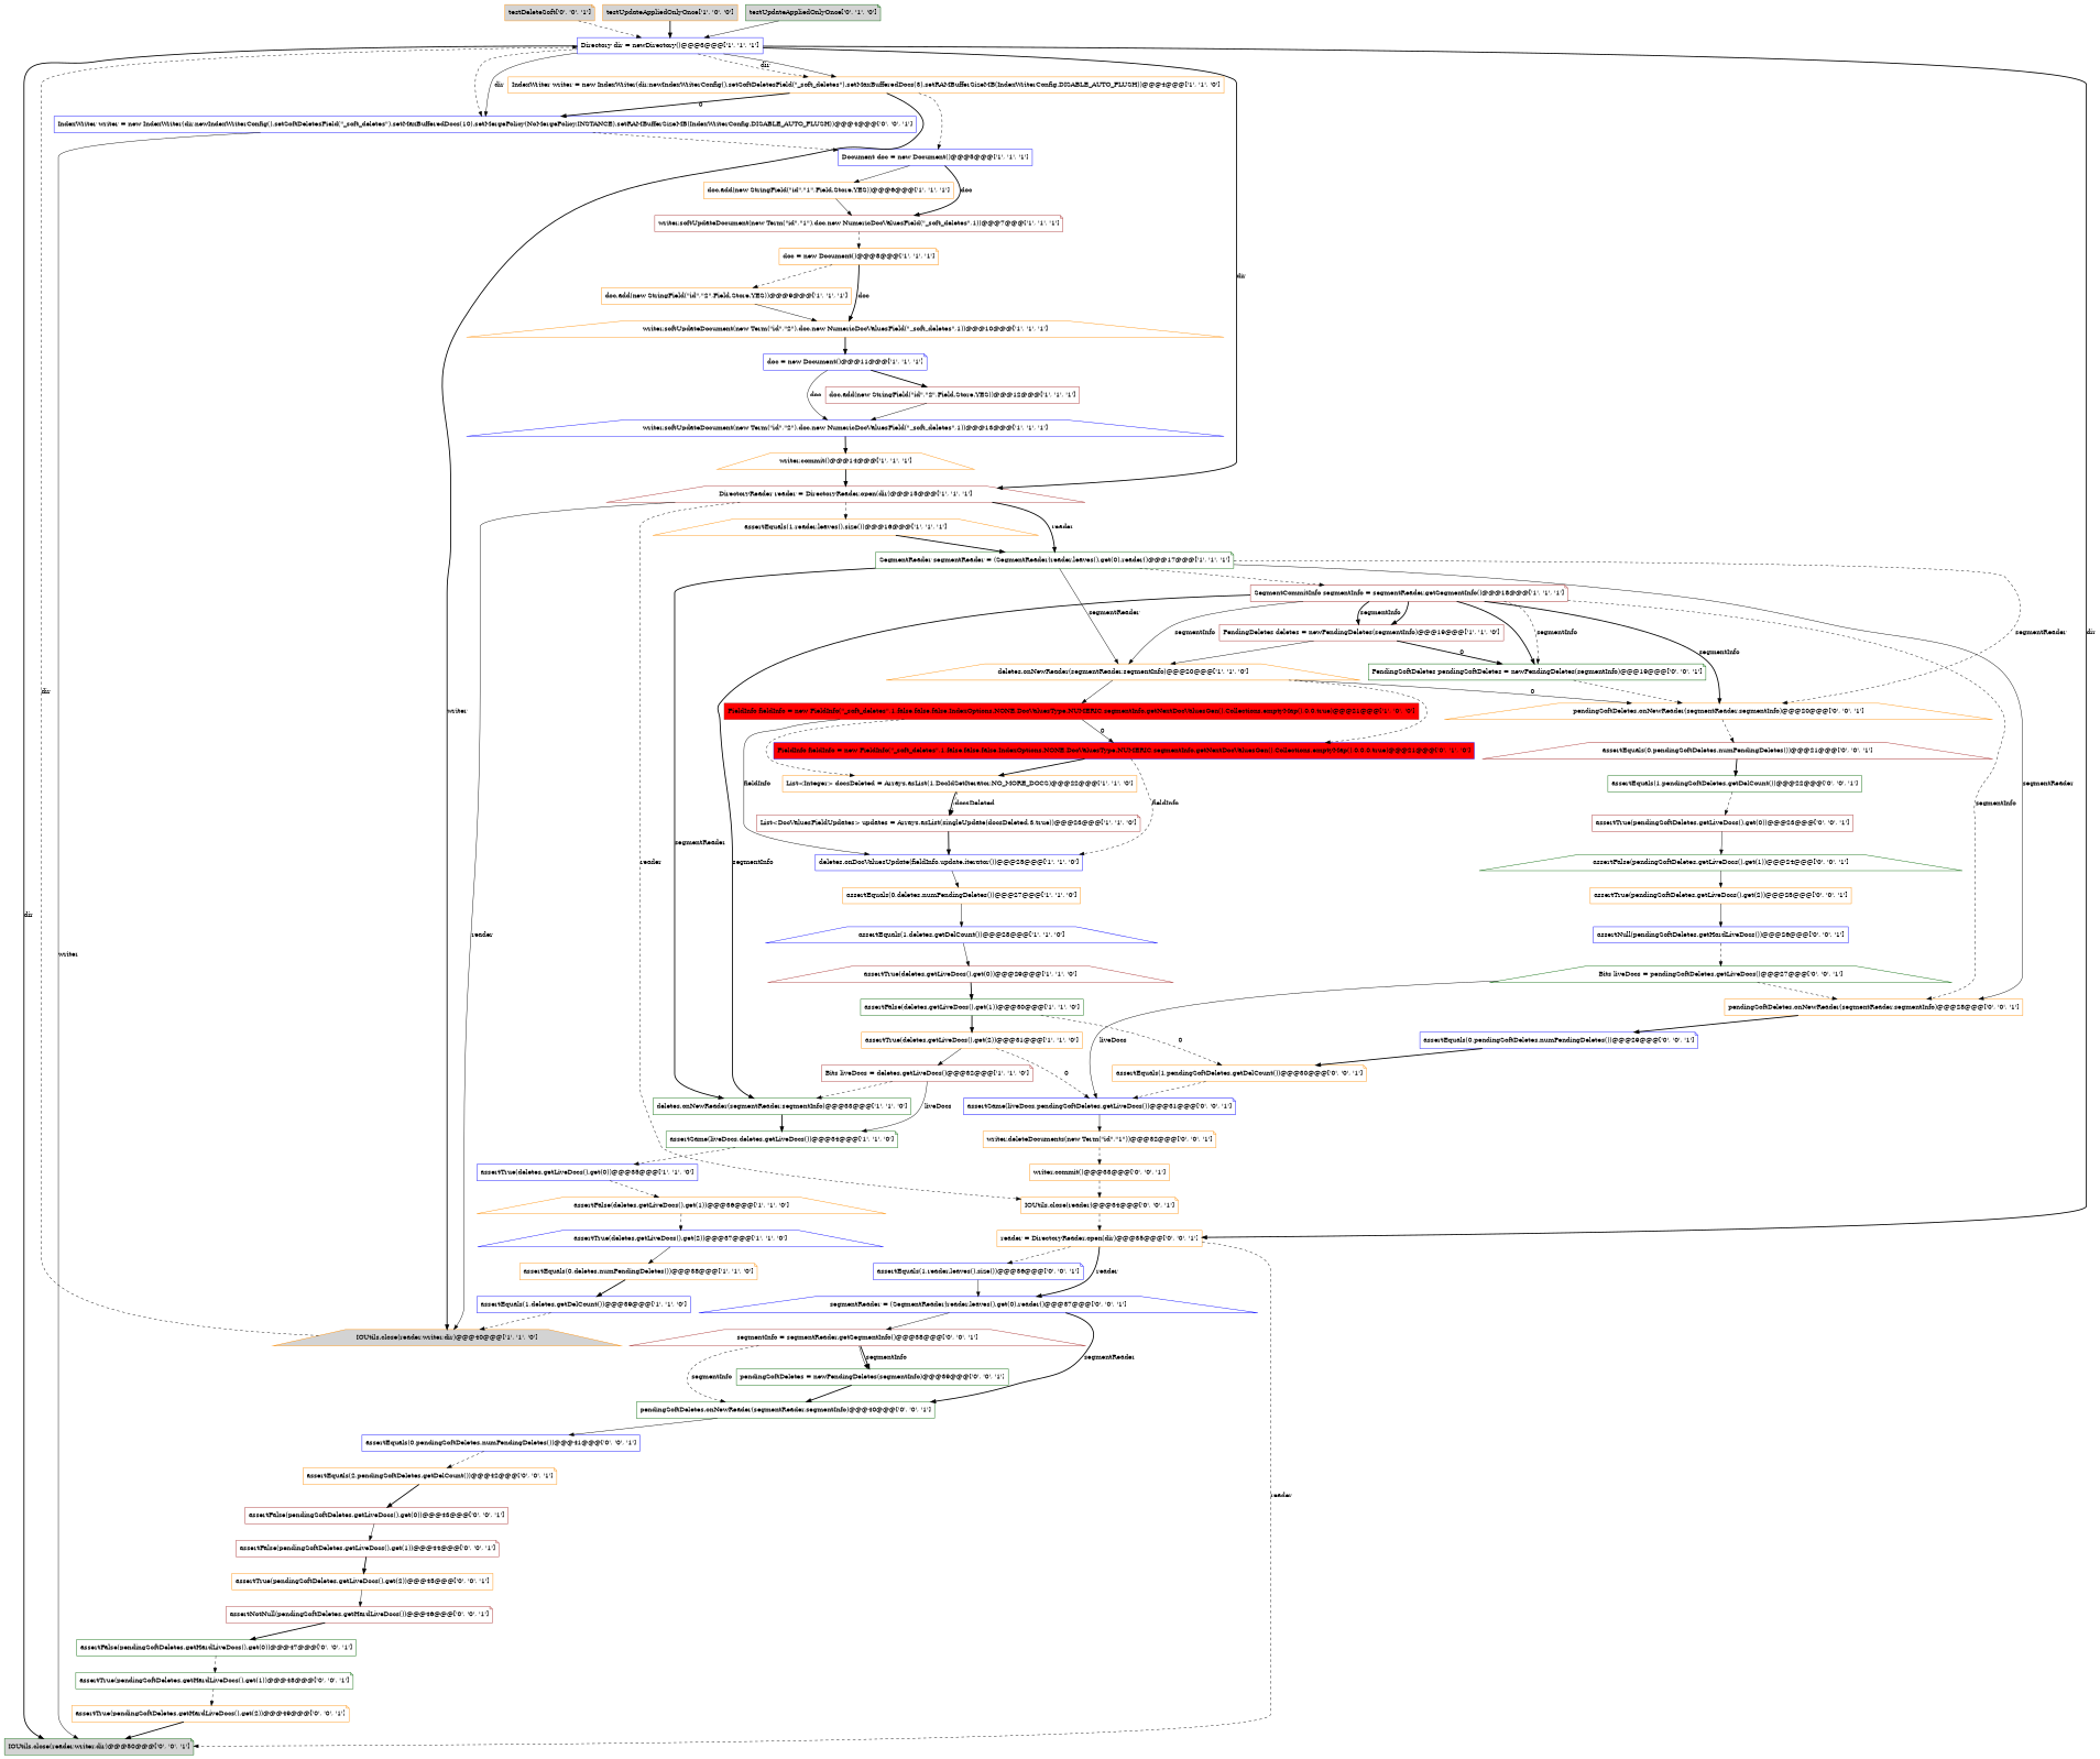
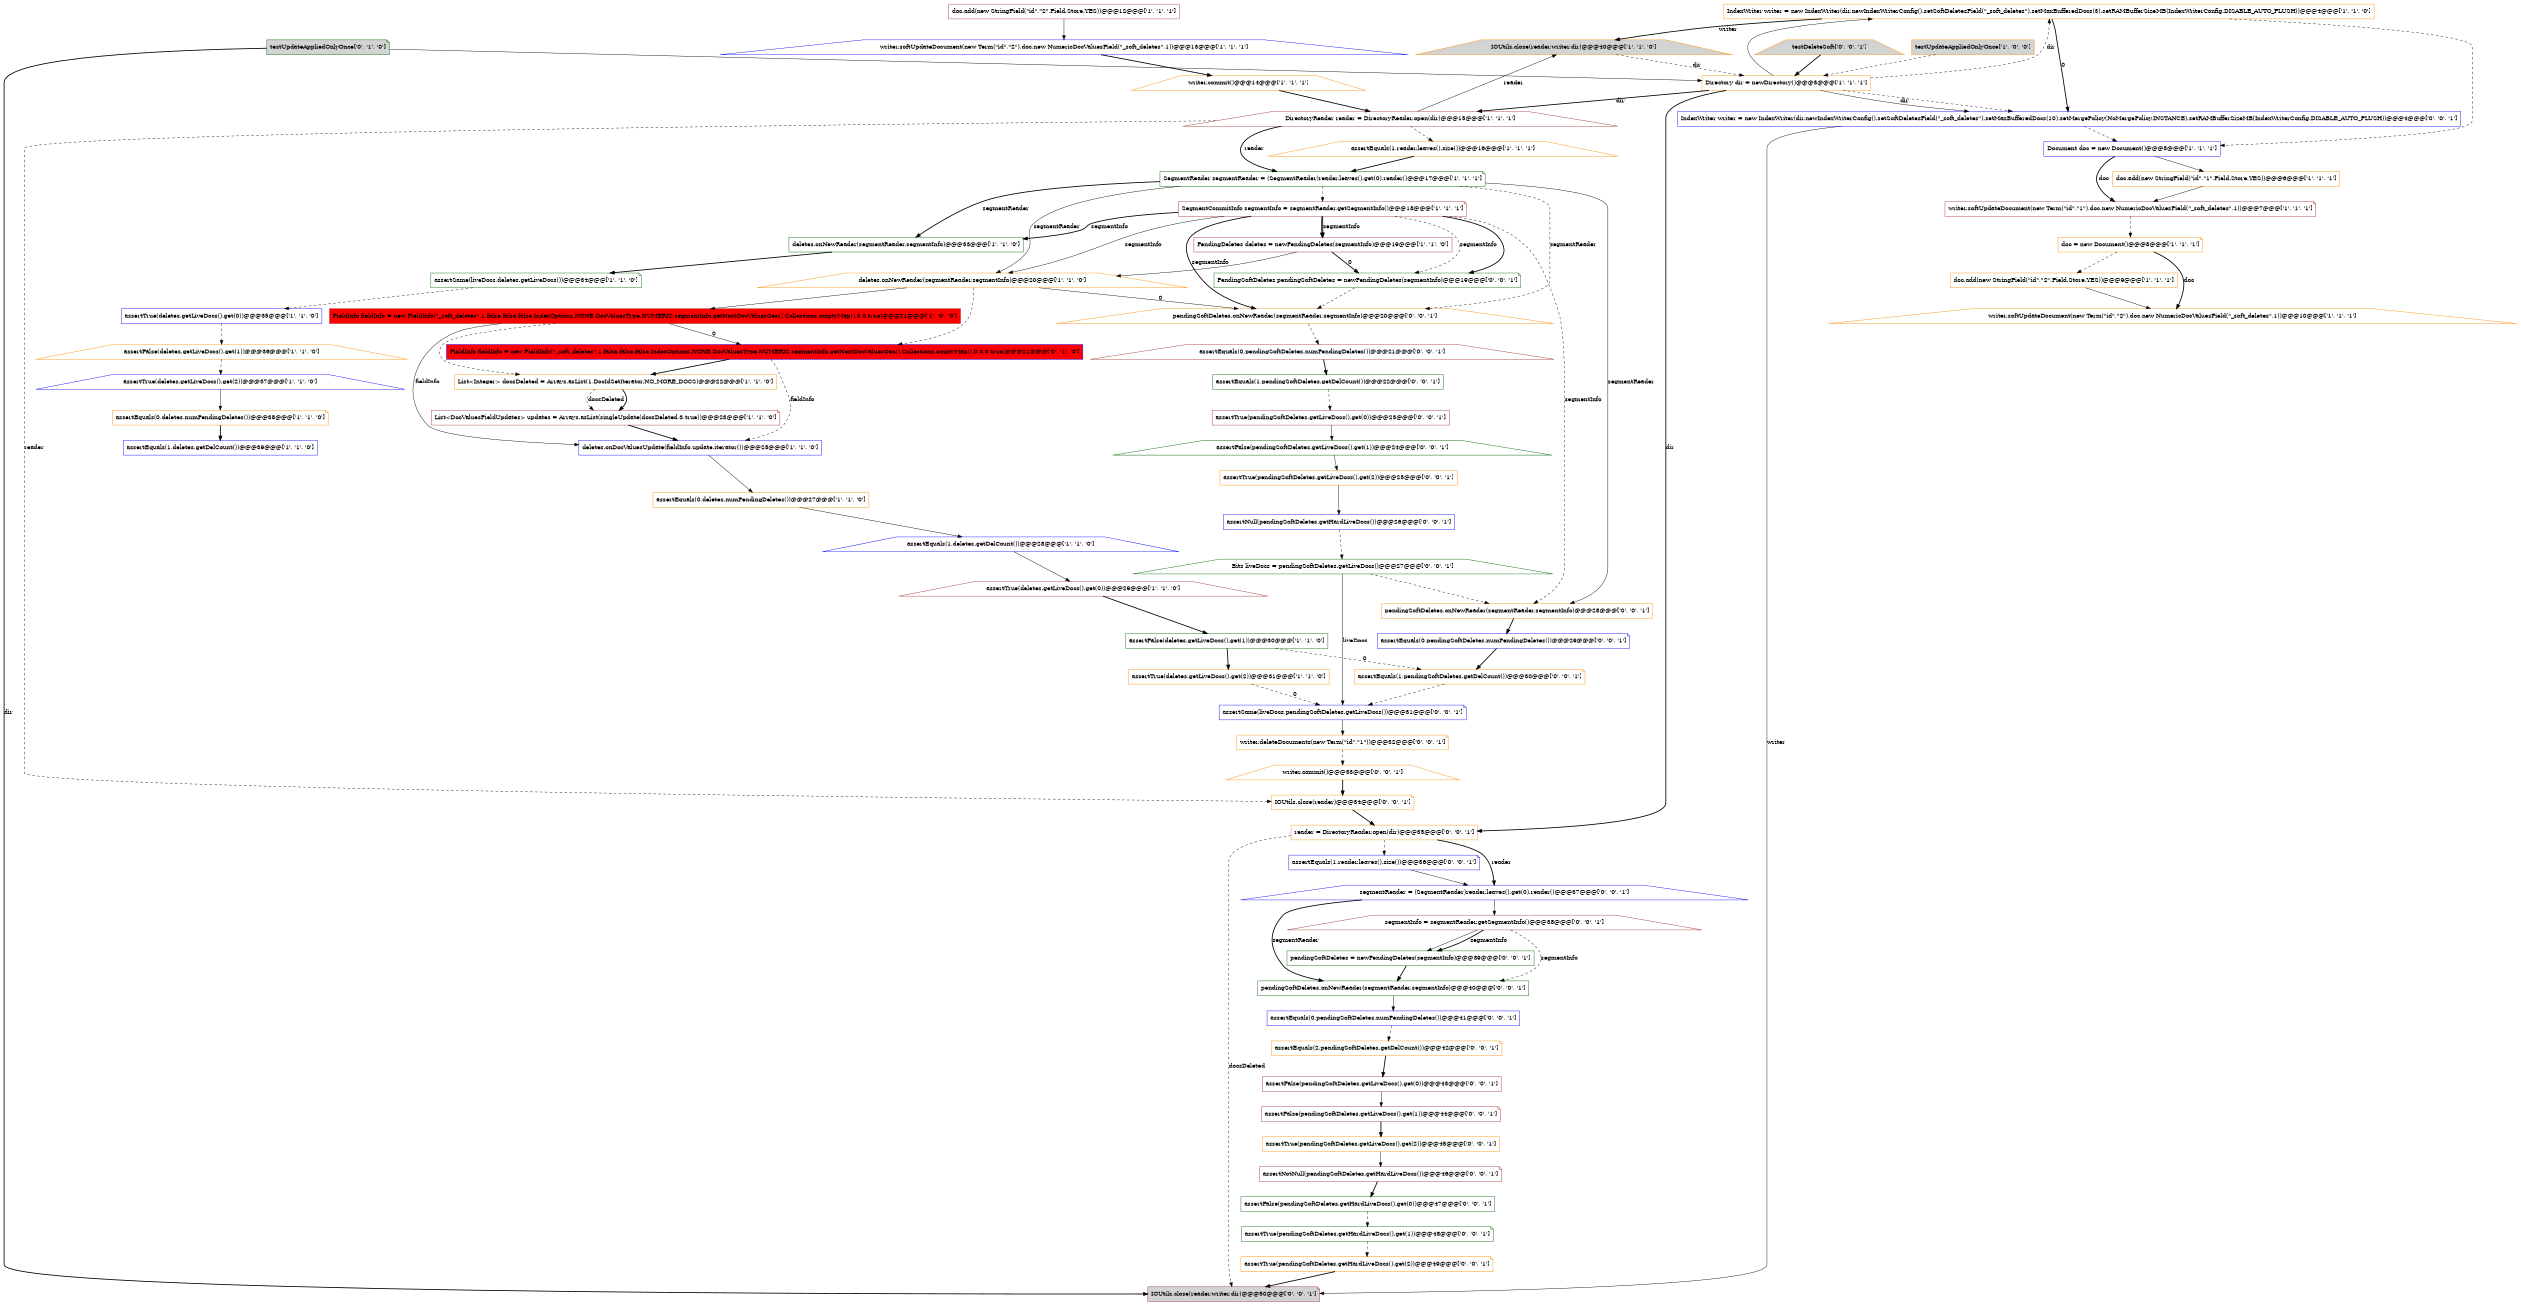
  digraph {
    node [color=darkorange fillcolor=white shape=box style=filled]
    edge [style=bold]
-   n1 [label="writer.commit()@@@33@@@['0', '0', '1']"]
+   n1 [label="writer.commit()@@@33@@@['0', '0', '1']" shape=trapezium]
    n2 [label="IOUtils.close(reader)@@@34@@@['0', '0', '1']" shape=note]
    n3 [label="reader = DirectoryReader.open(dir)@@@35@@@['0', '0', '1']"]
    n4 [label="assertEquals(1,pendingSoftDeletes.getDelCount())@@@30@@@['0', '0', '1']" shape=note]
    n5 [color=blue label="assertSame(liveDocs,pendingSoftDeletes.getLiveDocs())@@@31@@@['0', '0', '1']" shape=note]
    n6 [label="writer.deleteDocuments(new Term(\"id\",\"1\"))@@@32@@@['0', '0', '1']" shape=note]
    n7 [label="assertEquals(0,deletes.numPendingDeletes())@@@27@@@['1', '1', '0']"]
    n8 [color=blue label="assertEquals(1,deletes.getDelCount())@@@28@@@['1', '1', '0']" shape=trapezium]
    n9 [color=brown label="assertTrue(deletes.getLiveDocs().get(0))@@@29@@@['1', '1', '0']" shape=trapezium]
    n10 [color=blue label="deletes.onDocValuesUpdate(fieldInfo,update.iterator())@@@25@@@['1', '1', '0']"]
    n11 [color=brown label="assertEquals(0,pendingSoftDeletes.numPendingDeletes())@@@21@@@['0', '0', '1']" shape=trapezium]
    n12 [color=darkgreen label="assertEquals(1,pendingSoftDeletes.getDelCount())@@@22@@@['0', '0', '1']"]
    n13 [color=brown label="assertTrue(pendingSoftDeletes.getLiveDocs().get(0))@@@23@@@['0', '0', '1']"]
    n14 [color=darkgreen label="assertFalse(pendingSoftDeletes.getLiveDocs().get(1))@@@24@@@['0', '0', '1']" shape=trapezium]
    n15 [label="assertTrue(pendingSoftDeletes.getLiveDocs().get(2))@@@25@@@['0', '0', '1']"]
    n16 [color=blue label="assertNull(pendingSoftDeletes.getHardLiveDocs())@@@26@@@['0', '0', '1']"]
    n17 [color=darkgreen label="Bits liveDocs = pendingSoftDeletes.getLiveDocs()@@@27@@@['0', '0', '1']" shape=trapezium]
    n18 [label="assertTrue(pendingSoftDeletes.getLiveDocs().get(2))@@@45@@@['0', '0', '1']"]
    n19 [color=brown label="assertNotNull(pendingSoftDeletes.getHardLiveDocs())@@@46@@@['0', '0', '1']" shape=note]
    n20 [color=darkgreen label="assertFalse(pendingSoftDeletes.getHardLiveDocs().get(0))@@@47@@@['0', '0', '1']"]
-   n21 [fillcolor=lightgray label="testDeleteSoft['0', '0', '1']" shape=note]
-   n22 [color=blue label="Directory dir = newDirectory()@@@3@@@['1', '1', '1']"]
-   n23 [color=darkgreen fillcolor=lightgray label="IOUtils.close(reader,writer,dir)@@@50@@@['0', '0', '1']" shape=note]
+   n21 [fillcolor=lightgray label="testDeleteSoft['0', '0', '1']" shape=trapezium]
+   n22 [label="Directory dir = newDirectory()@@@3@@@['1', '1', '1']"]
+   n23 [color=brown fillcolor=lightgray label="IOUtils.close(reader,writer,dir)@@@50@@@['0', '0', '1']" shape=note]
    n24 [color=brown label="DirectoryReader reader = DirectoryReader.open(dir)@@@15@@@['1', '1', '1']" shape=trapezium]
    n25 [color=blue label="IndexWriter writer = new IndexWriter(dir,newIndexWriterConfig().setSoftDeletesField(\"_soft_deletes\").setMaxBufferedDocs(10).setMergePolicy(NoMergePolicy.INSTANCE).setRAMBufferSizeMB(IndexWriterConfig.DISABLE_AUTO_FLUSH))@@@4@@@['0', '0', '1']"]
    n26 [label="IndexWriter writer = new IndexWriter(dir,newIndexWriterConfig().setSoftDeletesField(\"_soft_deletes\").setMaxBufferedDocs(3).setRAMBufferSizeMB(IndexWriterConfig.DISABLE_AUTO_FLUSH))@@@4@@@['1', '1', '0']"]
    n27 [color=darkgreen label="pendingSoftDeletes = newPendingDeletes(segmentInfo)@@@39@@@['0', '0', '1']"]
    n28 [color=darkgreen label="pendingSoftDeletes.onNewReader(segmentReader,segmentInfo)@@@40@@@['0', '0', '1']"]
    n29 [color=blue label="assertEquals(0,pendingSoftDeletes.numPendingDeletes())@@@41@@@['0', '0', '1']"]
    n30 [label="List<Integer> docsDeleted = Arrays.asList(1,DocIdSetIterator.NO_MORE_DOCS)@@@22@@@['1', '1', '0']"]
    n31 [color=brown label="List<DocValuesFieldUpdates> updates = Arrays.asList(singleUpdate(docsDeleted,3,true))@@@23@@@['1', '1', '0']" shape=note]
    n32 [color=brown fillcolor=red label="FieldInfo fieldInfo = new FieldInfo(\"_soft_deletes\",1,false,false,false,IndexOptions.NONE,DocValuesType.NUMERIC,segmentInfo.getNextDocValuesGen(),Collections.emptyMap(),0,0,true)@@@21@@@['1', '0', '0']"]
    n33 [color=blue fillcolor=red label="FieldInfo fieldInfo = new FieldInfo(\"_soft_deletes\",1,false,false,false,IndexOptions.NONE,DocValuesType.NUMERIC,segmentInfo.getNextDocValuesGen(),Collections.emptyMap(),0,0,0,true)@@@21@@@['0', '1', '0']"]
    n34 [label="assertEquals(2,pendingSoftDeletes.getDelCount())@@@42@@@['0', '0', '1']" shape=note]
    n35 [color=brown label="assertFalse(pendingSoftDeletes.getLiveDocs().get(0))@@@43@@@['0', '0', '1']"]
    n36 [color=brown label="assertFalse(pendingSoftDeletes.getLiveDocs().get(1))@@@44@@@['0', '0', '1']" shape=note]
    n37 [color=darkgreen label="SegmentReader segmentReader = (SegmentReader)reader.leaves().get(0).reader()@@@17@@@['1', '1', '1']" shape=note]
    n38 [color=darkgreen label="deletes.onNewReader(segmentReader,segmentInfo)@@@33@@@['1', '1', '0']"]
    n39 [label="deletes.onNewReader(segmentReader,segmentInfo)@@@20@@@['1', '1', '0']" shape=trapezium]
    n40 [label="pendingSoftDeletes.onNewReader(segmentReader,segmentInfo)@@@28@@@['0', '0', '1']"]
    n41 [label="pendingSoftDeletes.onNewReader(segmentReader,segmentInfo)@@@20@@@['0', '0', '1']" shape=trapezium]
    n42 [color=brown label="SegmentCommitInfo segmentInfo = segmentReader.getSegmentInfo()@@@18@@@['1', '1', '1']" shape=note]
    n43 [color=darkgreen label="assertSame(liveDocs,deletes.getLiveDocs())@@@34@@@['1', '1', '0']" shape=note]
    n44 [color=blue label="assertEquals(0,pendingSoftDeletes.numPendingDeletes())@@@29@@@['0', '0', '1']" shape=note]
    n45 [color=darkgreen label="PendingSoftDeletes pendingSoftDeletes = newPendingDeletes(segmentInfo)@@@19@@@['0', '0', '1']" shape=note]
    n46 [color=brown label="PendingDeletes deletes = newPendingDeletes(segmentInfo)@@@19@@@['1', '1', '0']"]
    n47 [color=blue label="assertEquals(1,reader.leaves().size())@@@36@@@['0', '0', '1']" shape=note]
    n48 [color=blue label="segmentReader = (SegmentReader)reader.leaves().get(0).reader()@@@37@@@['0', '0', '1']" shape=trapezium]
    n49 [color=brown label="segmentInfo = segmentReader.getSegmentInfo()@@@38@@@['0', '0', '1']" shape=trapezium]
    n50 [color=blue label="assertTrue(deletes.getLiveDocs().get(0))@@@35@@@['1', '1', '0']"]
    n51 [label="writer.commit()@@@14@@@['1', '1', '1']" shape=trapezium]
    n52 [fillcolor=lightgray label="IOUtils.close(reader,writer,dir)@@@40@@@['1', '1', '0']" shape=trapezium]
    n53 [label="assertEquals(1,reader.leaves().size())@@@16@@@['1', '1', '1']" shape=trapezium]
    n54 [label="doc.add(new StringField(\"id\",\"1\",Field.Store.YES))@@@6@@@['1', '1', '1']"]
    n55 [color=brown label="writer.softUpdateDocument(new Term(\"id\",\"1\"),doc,new NumericDocValuesField(\"_soft_deletes\",1))@@@7@@@['1', '1', '1']" shape=note]
    n56 [label="doc = new Document()@@@8@@@['1', '1', '1']" shape=note]
    n57 [label="assertFalse(deletes.getLiveDocs().get(1))@@@36@@@['1', '1', '0']" shape=trapezium]
    n58 [color=blue label="assertTrue(deletes.getLiveDocs().get(2))@@@37@@@['1', '1', '0']" shape=trapezium]
    n59 [label="assertTrue(pendingSoftDeletes.getHardLiveDocs().get(2))@@@49@@@['0', '0', '1']" shape=note]
    n60 [label="assertEquals(0,deletes.numPendingDeletes())@@@38@@@['1', '1', '0']" shape=note]
    n61 [label="doc.add(new StringField(\"id\",\"2\",Field.Store.YES))@@@9@@@['1', '1', '1']"]
    n62 [label="writer.softUpdateDocument(new Term(\"id\",\"2\"),doc,new NumericDocValuesField(\"_soft_deletes\",1))@@@10@@@['1', '1', '1']" shape=trapezium]
    n63 [fillcolor=lightgray label="testUpdateAppliedOnlyOnce['1', '0', '0']"]
    n64 [color=darkgreen label="assertTrue(pendingSoftDeletes.getHardLiveDocs().get(1))@@@48@@@['0', '0', '1']" shape=note]
    n65 [color=darkgreen fillcolor=lightgray label="testUpdateAppliedOnlyOnce['0', '1', '0']" shape=note]
    n66 [color=blue label="assertEquals(1,deletes.getDelCount())@@@39@@@['1', '1', '0']"]
    n67 [color=blue label="Document doc = new Document()@@@5@@@['1', '1', '1']"]
    n68 [color=darkgreen label="assertFalse(deletes.getLiveDocs().get(1))@@@30@@@['1', '1', '0']"]
    n69 [label="assertTrue(deletes.getLiveDocs().get(2))@@@31@@@['1', '1', '0']"]
-   n70 [color=blue label="doc = new Document()@@@11@@@['1', '1', '1']" shape=note]
-   n71 [color=brown label="Bits liveDocs = deletes.getLiveDocs()@@@32@@@['1', '1', '0']" shape=note]
    n72 [color=blue label="writer.softUpdateDocument(new Term(\"id\",\"2\"),doc,new NumericDocValuesField(\"_soft_deletes\",1))@@@13@@@['1', '1', '1']" shape=trapezium]
    n73 [color=brown label="doc.add(new StringField(\"id\",\"2\",Field.Store.YES))@@@12@@@['1', '1', '1']"]
-   n1 -> n2 [style=dashed]
-   n2 -> n3 [style=dashed]
-   n3 -> n23 [label=reader style=dashed]
+   n1 -> n2
+   n2 -> n3
+   n3 -> n23 [label=docsDeleted style=dashed]
    n3 -> n47 [style=dashed]
    n3 -> n48 [label=reader]
    n4 -> n5 [style=dashed]
    n5 -> n6 [style=solid]
    n6 -> n1 [style=dashed]
    n7 -> n8 [style=solid]
    n8 -> n9 [style=solid]
    n9 -> n68
    n10 -> n7 [style=solid]
    n11 -> n12
    n12 -> n13 [style=dashed]
    n13 -> n14 [style=solid]
    n14 -> n15 [style=solid]
    n15 -> n16 [style=solid]
    n16 -> n17 [style=dashed]
    n17 -> n5 [label=liveDocs style=solid]
    n17 -> n40 [style=dashed]
    n18 -> n19 [style=solid]
    n19 -> n20
    n20 -> n64 [style=dashed]
-   n21 -> n22 [style=dashed]
+   n21 -> n22
    n22 -> n3 [label=dir]
-   n22 -> n23 [label=dir]
+   n65 -> n23 [label=dir]
    n22 -> n24 [label=dir]
    n22 -> n25 [style=dashed]
    n22 -> n25 [label=dir style=solid]
    n22 -> n26 [label=dir style=dashed]
    n22 -> n26 [style=solid]
    n24 -> n2 [label=reader style=dashed]
    n24 -> n37 [label=reader]
    n24 -> n52 [label=reader style=solid]
    n24 -> n53 [style=dashed]
    n25 -> n23 [label=writer style=solid]
    n25 -> n67 [style=dashed]
    n26 -> n25 [label=0]
    n26 -> n52 [label=writer]
    n26 -> n67 [style=dashed]
    n27 -> n28
    n28 -> n29 [style=solid]
    n29 -> n34 [style=dashed]
    n30 -> n31
    n30 -> n31 [label=docsDeleted style=dashed]
    n31 -> n10
    n32 -> n10 [label=fieldInfo style=solid]
    n32 -> n30 [style=dashed]
    n32 -> n33 [label=0 style=solid]
    n33 -> n10 [label=fieldInfo style=dashed]
    n33 -> n30
    n34 -> n35
    n35 -> n36 [style=solid]
    n36 -> n18
    n37 -> n38 [label=segmentReader]
    n37 -> n39 [label=segmentReader style=solid]
    n37 -> n40 [label=segmentReader style=solid]
    n37 -> n41 [label=segmentReader style=dashed]
    n37 -> n42 [style=dashed]
    n38 -> n43
    n39 -> n32 [style=solid]
    n39 -> n33 [style=dashed]
    n39 -> n41 [label=0 style=solid]
    n40 -> n44
    n41 -> n11 [style=dashed]
    n42 -> n38 [label=segmentInfo]
    n42 -> n39 [label=segmentInfo style=solid]
    n42 -> n40 [label=segmentInfo style=dashed]
    n42 -> n41 [label=segmentInfo]
    n42 -> n45 [label=segmentInfo style=dashed]
    n42 -> n45
    n42 -> n46
    n42 -> n46 [label=segmentInfo]
    n43 -> n50 [style=dashed]
    n44 -> n4
    n45 -> n41 [style=dashed]
    n46 -> n39 [style=solid]
    n46 -> n45 [label=0]
    n47 -> n48 [style=solid]
    n48 -> n28 [label=segmentReader]
    n48 -> n49 [style=solid]
    n49 -> n27 [style=solid]
    n49 -> n27 [label=segmentInfo]
    n49 -> n28 [label=segmentInfo style=dashed]
    n50 -> n57 [style=dashed]
    n51 -> n24
    n52 -> n22 [label=dir style=dashed]
    n53 -> n37
    n54 -> n55 [style=solid]
    n55 -> n56 [style=dashed]
    n56 -> n61 [style=dashed]
    n56 -> n62 [label=doc]
    n57 -> n58 [style=dashed]
    n58 -> n60 [style=solid]
    n59 -> n23
    n60 -> n66
    n61 -> n62 [style=solid]
-   n62 -> n70
-   n63 -> n22
+   n63 -> n22 [style=dashed]
    n64 -> n59 [style=dashed]
    n65 -> n22 [style=solid]
-   n66 -> n52 [style=dashed]
    n67 -> n54 [style=solid]
    n67 -> n55 [label=doc]
    n68 -> n4 [label=0 style=dashed]
    n68 -> n69
    n69 -> n5 [label=0 style=dashed]
-   n69 -> n71 [style=solid]
-   n70 -> n72 [label=doc style=solid]
-   n70 -> n73
-   n71 -> n38 [style=dashed]
-   n71 -> n43 [label=liveDocs style=solid]
    n72 -> n51
    n73 -> n72 [style=solid]
  }
